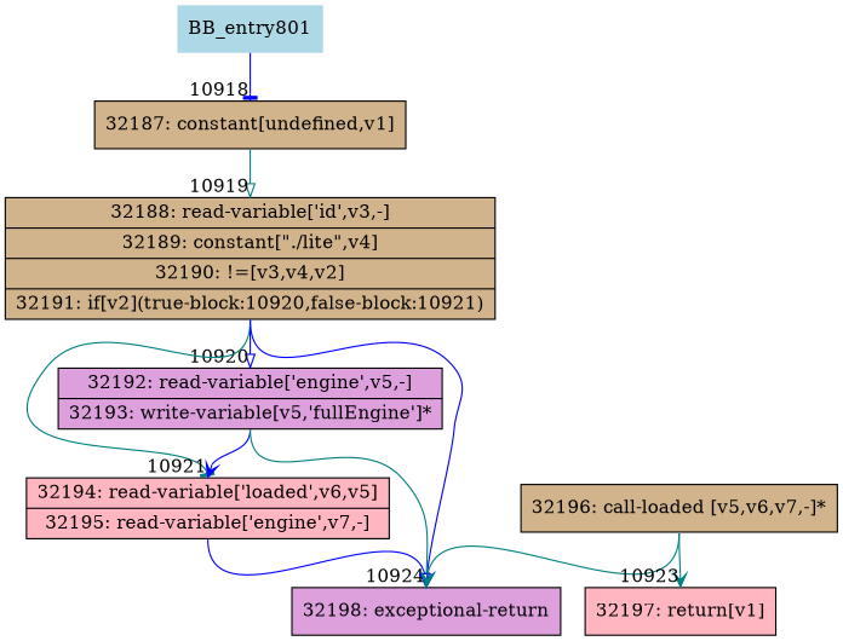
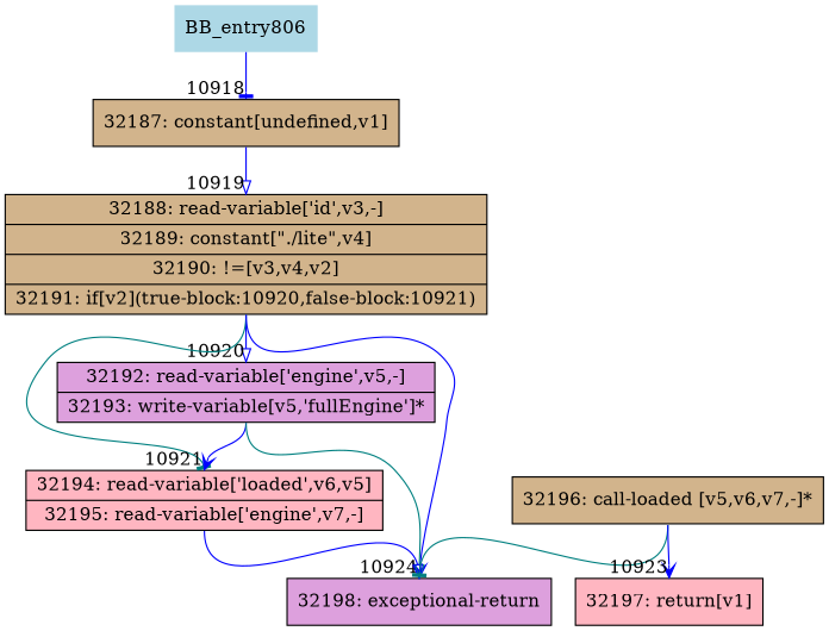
  digraph {
    rankdir=TD
    node [fillcolor=tan shape=record style=filled]
    edge [arrowhead=onormal color=blue headport=n tailport=s]
-   BB_entry801 [fillcolor=lightblue shape=none]
+   BB_entry801 [fillcolor=lightblue shape=none label=BB_entry806]
    n2 [label="{32187: constant[undefined,v1]}"]
    n3 [label="{32188: read-variable['id',v3,-]|32189: constant[\"./lite\",v4]|32190: !=[v3,v4,v2]|32191: if[v2](true-block:10920,false-block:10921)}"]
    n4 [fillcolor=plum label="{32192: read-variable['engine',v5,-]|32193: write-variable[v5,'fullEngine']*}"]
    n5 [fillcolor=lightpink label="{32194: read-variable['loaded',v6,v5]|32195: read-variable['engine',v7,-]}"]
    n6 [fillcolor=plum label="{32198: exceptional-return}"]
    n7 [label="{32196: call-loaded [v5,v6,v7,-]*}"]
    n8 [fillcolor=lightpink label="{32197: return[v1]}"]
    BB_entry801 -> n2 [arrowhead=tee headlabel="    10918"]
-   n2 -> n3 [color=teal headlabel="      10919"]
+   n2 -> n3 [headlabel="      10919"]
    n3 -> n4 [headlabel="      10920"]
    n3 -> n5 [arrowhead=tee color=teal headlabel="      10921"]
    n3 -> n6 [arrowhead=vee headlabel="      10924"]
    n4 -> n5 [arrowhead=vee]
    n4 -> n6 [color=teal]
    n5 -> n6
-   n7 -> n6 [arrowhead=vee color=teal]
-   n7 -> n8 [arrowhead=vee color=teal headlabel="      10923"]
+   n7 -> n6 [arrowhead=tee color=teal]
+   n7 -> n8 [arrowhead=vee headlabel="      10923"]
  }
